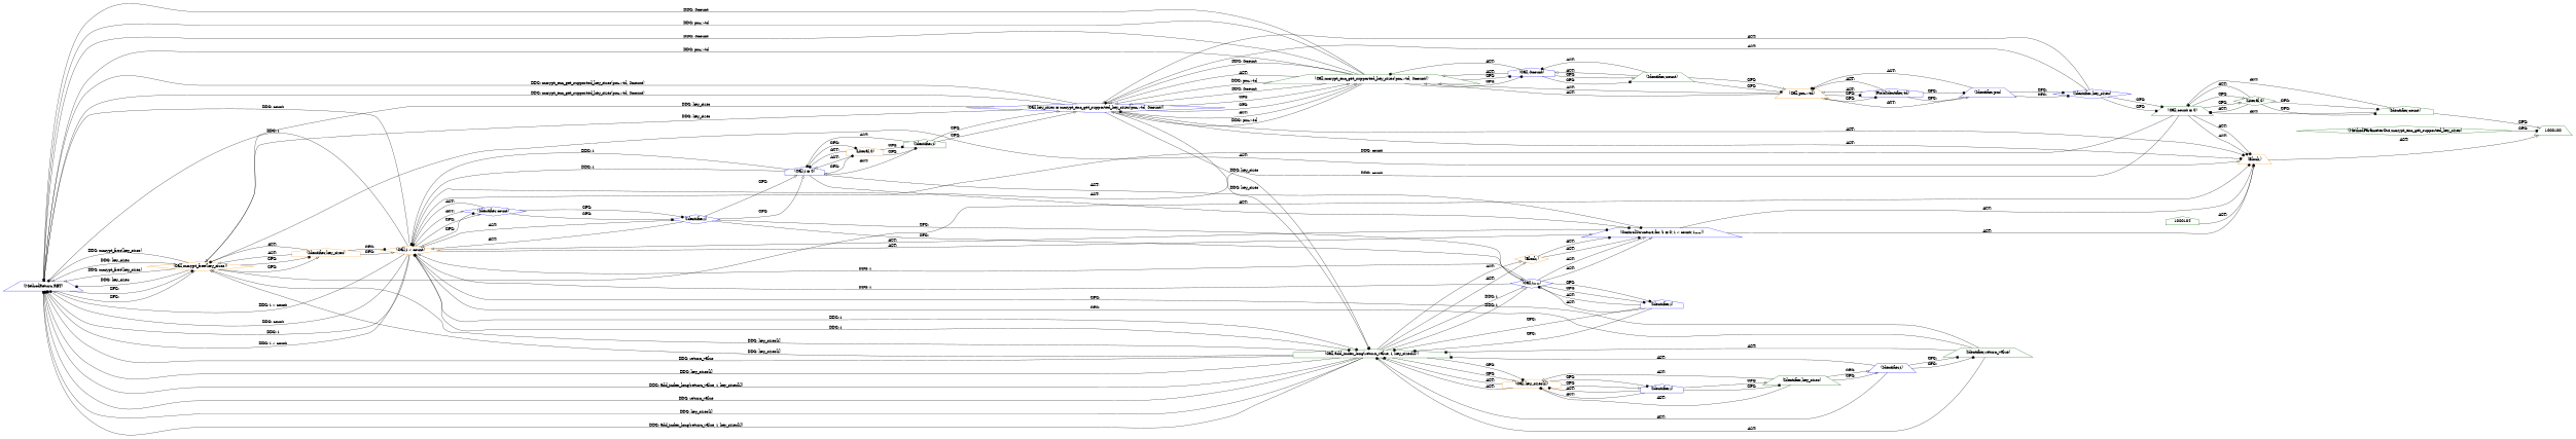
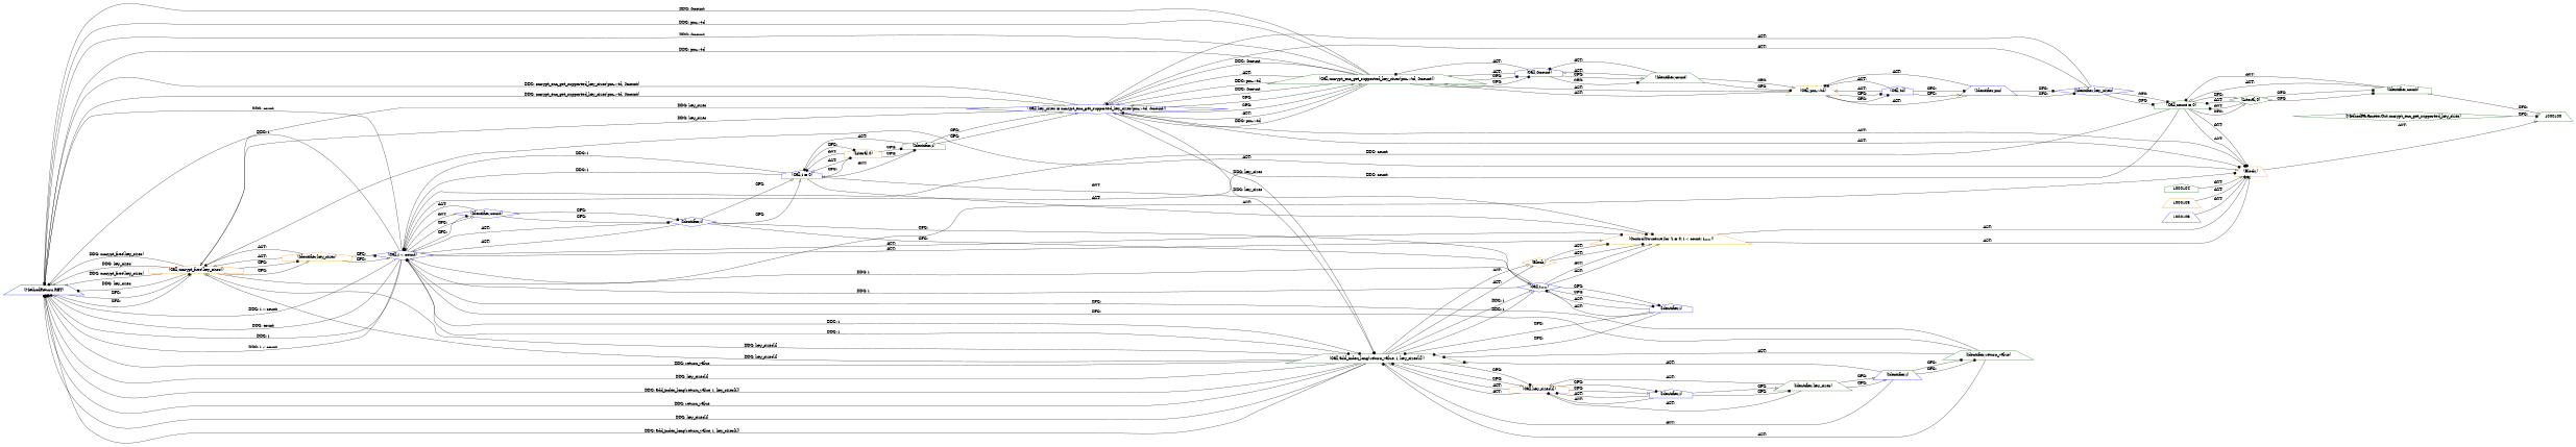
  digraph {
    rankdir=LR
    node [color=blue shape=trapezium]
    edge [arrowhead=box]
    n1 [label="(MethodReturn,RET)"]
-   n2 [color=darkorange label="(Call,mcrypt_free(key_sizes))" shape=diamond]
+   n2 [color=darkorange label="(Call,mcrypt_free(key_sizes))" shape=house]
    n3 [color=darkorange label="(Block,)"]
    n4 [color=darkorange label="(Identifier,key_sizes)" shape=house]
    1000100 [color=darkgreen]
    n6 [color=darkgreen label="(MethodParameterOut,mcrypt_enc_get_supported_key_sizes)" shape=diamond]
-   n7 [label="(ControlStructure,for (i = 0; i < count; i++))"]
+   n7 [color=darkorange label="(ControlStructure,for (i = 0; i < count; i++))"]
    n8 [color=darkorange label="(Literal,0)" shape=house]
    n9 [label="(Call,i = 0)" shape=house]
    n10 [color=darkgreen label="(Identifier,i)" shape=house]
-   n11 [color=darkorange label="(Call,i < count)" shape=diamond]
+   n11 [label="(Call,i < count)" shape=diamond]
    n12 [label="(Call,key_sizes = mcrypt_enc_get_supported_key_sizes(pm->td, &count))" shape=diamond]
    n13 [label="(Identifier,count)" shape=diamond]
-   n14 [color=darkgreen label="(Call,add_index_long(return_value, i, key_sizes[i]))" shape=house]
+   n14 [color=darkgreen label="(Call,add_index_long(return_value, i, key_sizes[i]))"]
    n15 [label="(Identifier,i)" shape=diamond]
    n16 [label="(Call,i++)" shape=diamond]
    n17 [color=darkorange label="(Block,)" shape=diamond]
    n18 [color=darkorange label="(Call,key_sizes[i])" shape=house]
    n19 [label="(Identifier,i)" shape=house]
    n20 [color=darkgreen label="(Call,mcrypt_enc_get_supported_key_sizes(pm->td, &count))"]
    n21 [color=darkgreen label="(Identifier,return_value)"]
    n22 [label="(Identifier,i)" shape=house]
    n23 [label="(Identifier,i)"]
    n24 [color=darkgreen label="(Identifier,key_sizes)"]
    n25 [color=darkgreen label="(Literal,0)" shape=diamond]
-   n26 [color=darkgreen label="(Call,count = 0)"]
+   n26 [color=darkgreen label="(Call,count = 0)" shape=house]
    n27 [color=darkgreen label="(Identifier,count)" shape=house]
    n28 [label="(Call,&count)" shape=house]
    n29 [label="(Identifier,key_sizes)" shape=diamond]
    n30 [color=darkgreen label="(Identifier,count)"]
    n31 [color=darkorange label="(Call,pm->td)"]
-   n32 [label="(FieldIdentifier,td)" shape=house]
+   n32 [label="(Call,td)" shape=house]
    n33 [label="(Identifier,pm)"]
    1000104 [color=darkgreen shape=house]
+   1000108 [color=darkorange]
+   1000109
    n1 -> n2 [label="CFG: "]
    n1 -> n2 [arrowhead=onormal label="CFG: "]
    n2 -> n1 [arrowhead=onormal label="DDG: mcrypt_free(key_sizes)"]
    n2 -> n1 [arrowhead=onormal label="DDG: key_sizes"]
    n2 -> n1 [arrowhead=onormal label="DDG: mcrypt_free(key_sizes)"]
    n2 -> n1 [label="DDG: key_sizes"]
    n2 -> n3 [arrowhead=onormal label="AST: "]
    n2 -> n3 [label="AST: "]
    n2 -> n4 [label="CFG: "]
    n2 -> n4 [arrowhead=onormal label="CFG: "]
    n3 -> 1000100 [arrowhead=onormal label="AST: "]
    n4 -> n2 [label="AST: "]
    n4 -> n2 [arrowhead=onormal label="AST: "]
    n4 -> n11 [label="CFG: "]
    n4 -> n11 [arrowhead=onormal label="CFG: "]
    n6 -> 1000100 [label="CFG: "]
    n7 -> n3 [arrowhead=onormal label="AST: "]
    n7 -> n3 [label="AST: "]
    n8 -> n9 [label="AST: "]
    n8 -> n9 [arrowhead=onormal label="AST: "]
    n8 -> n10 [label="CFG: "]
    n8 -> n10 [label="CFG: "]
    n9 -> n7 [label="AST: "]
    n9 -> n7 [label="AST: "]
    n9 -> n8 [label="CFG: "]
    n9 -> n8 [label="CFG: "]
    n9 -> n11 [arrowhead=onormal label="DDG: i"]
    n9 -> n11 [label="DDG: i"]
    n10 -> n9 [label="AST: "]
    n10 -> n9 [arrowhead=onormal label="AST: "]
    n10 -> n12 [arrowhead=onormal label="CFG: "]
    n10 -> n12 [arrowhead=onormal label="CFG: "]
    n11 -> n1 [label="DDG: i"]
    n11 -> n1 [label="DDG: i < count"]
    n11 -> n1 [arrowhead=onormal label="DDG: count"]
    n11 -> n1 [label="DDG: i"]
    n11 -> n1 [arrowhead=onormal label="DDG: i < count"]
    n11 -> n1 [label="DDG: count"]
    n11 -> n7 [label="AST: "]
    n11 -> n7 [arrowhead=onormal label="AST: "]
    n11 -> n13 [arrowhead=onormal label="CFG: "]
    n11 -> n13 [label="CFG: "]
    n11 -> n14 [label="DDG: i"]
    n11 -> n14 [label="DDG: i"]
    n12 -> n1 [arrowhead=onormal label="DDG: mcrypt_enc_get_supported_key_sizes(pm->td, &count)"]
    n12 -> n1 [arrowhead=onormal label="DDG: mcrypt_enc_get_supported_key_sizes(pm->td, &count)"]
    n12 -> n2 [arrowhead=onormal label="DDG: key_sizes"]
    n12 -> n2 [arrowhead=onormal label="DDG: key_sizes"]
    n12 -> n3 [label="AST: "]
    n12 -> n3 [label="AST: "]
    n12 -> n14 [label="DDG: key_sizes"]
    n12 -> n14 [label="DDG: key_sizes"]
    n12 -> n20 [arrowhead=onormal label="CFG: "]
    n12 -> n20 [arrowhead=onormal label="CFG: "]
    n13 -> n11 [label="AST: "]
    n13 -> n11 [arrowhead=onormal label="AST: "]
    n13 -> n15 [label="CFG: "]
    n13 -> n15 [label="CFG: "]
    n14 -> n1 [label="DDG: add_index_long(return_value, i, key_sizes[i])"]
    n14 -> n1 [label="DDG: return_value"]
    n14 -> n1 [label="DDG: key_sizes[i]"]
    n14 -> n1 [arrowhead=onormal label="DDG: add_index_long(return_value, i, key_sizes[i])"]
    n14 -> n1 [label="DDG: return_value"]
    n14 -> n1 [arrowhead=onormal label="DDG: key_sizes[i]"]
    n14 -> n2 [arrowhead=onormal label="DDG: key_sizes[i]"]
    n14 -> n2 [arrowhead=onormal label="DDG: key_sizes[i]"]
    n14 -> n16 [arrowhead=onormal label="DDG: i"]
    n14 -> n16 [arrowhead=onormal label="DDG: i"]
    n14 -> n17 [arrowhead=onormal label="AST: "]
    n14 -> n17 [arrowhead=onormal label="AST: "]
    n14 -> n18 [label="CFG: "]
    n14 -> n18 [arrowhead=onormal label="CFG: "]
    n15 -> n9 [arrowhead=onormal label="CFG: "]
    n15 -> n9 [arrowhead=onormal label="CFG: "]
    n15 -> n11 [arrowhead=onormal label="AST: "]
    n15 -> n11 [arrowhead=onormal label="AST: "]
    n15 -> n16 [arrowhead=onormal label="CFG: "]
    n15 -> n16 [arrowhead=onormal label="CFG: "]
    n16 -> n7 [arrowhead=onormal label="AST: "]
    n16 -> n7 [arrowhead=onormal label="AST: "]
    n16 -> n11 [arrowhead=onormal label="DDG: i"]
    n16 -> n11 [arrowhead=onormal label="DDG: i"]
    n16 -> n19 [label="CFG: "]
    n16 -> n19 [label="CFG: "]
    n17 -> n7 [label="AST: "]
    n17 -> n7 [label="AST: "]
    n18 -> n14 [label="AST: "]
    n18 -> n14 [arrowhead=onormal label="AST: "]
    n18 -> n22 [label="CFG: "]
    n18 -> n22 [arrowhead=onormal label="CFG: "]
    n19 -> n14 [label="CFG: "]
    n19 -> n14 [label="CFG: "]
    n19 -> n16 [label="AST: "]
    n19 -> n16 [arrowhead=onormal label="AST: "]
    n20 -> n1 [arrowhead=onormal label="DDG: &count"]
    n20 -> n1 [arrowhead=onormal label="DDG: pm->td"]
    n20 -> n1 [arrowhead=onormal label="DDG: &count"]
    n20 -> n1 [label="DDG: pm->td"]
    n20 -> n12 [label="AST: "]
    n20 -> n12 [arrowhead=onormal label="DDG: pm->td"]
    n20 -> n12 [arrowhead=onormal label="DDG: &count"]
    n20 -> n12 [arrowhead=onormal label="AST: "]
    n20 -> n12 [arrowhead=onormal label="DDG: pm->td"]
    n20 -> n12 [arrowhead=onormal label="DDG: &count"]
    n20 -> n28 [label="CFG: "]
    n20 -> n28 [label="CFG: "]
    n21 -> n11 [label="CFG: "]
    n21 -> n11 [label="CFG: "]
    n21 -> n14 [label="AST: "]
    n21 -> n14 [label="AST: "]
    n22 -> n18 [label="AST: "]
    n22 -> n18 [label="AST: "]
    n22 -> n24 [arrowhead=onormal label="CFG: "]
    n22 -> n24 [label="CFG: "]
    n23 -> n14 [arrowhead=onormal label="AST: "]
    n23 -> n14 [label="AST: "]
    n23 -> n21 [label="CFG: "]
    n23 -> n21 [label="CFG: "]
    n24 -> n18 [arrowhead=onormal label="AST: "]
    n24 -> n18 [arrowhead=onormal label="AST: "]
    n24 -> n23 [arrowhead=onormal label="CFG: "]
    n24 -> n23 [arrowhead=onormal label="CFG: "]
    n25 -> n26 [label="AST: "]
    n25 -> n26 [label="AST: "]
    n25 -> n27 [label="CFG: "]
    n25 -> n27 [label="CFG: "]
    n26 -> n3 [label="AST: "]
    n26 -> n3 [label="AST: "]
    n26 -> n11 [label="DDG: count"]
    n26 -> n11 [arrowhead=onormal label="DDG: count"]
    n26 -> n25 [arrowhead=onormal label="CFG: "]
    n26 -> n25 [arrowhead=onormal label="CFG: "]
    n27 -> 1000100 [arrowhead=onormal label="CFG: "]
    n27 -> n26 [label="AST: "]
    n27 -> n26 [arrowhead=onormal label="AST: "]
    n28 -> n20 [label="AST: "]
    n28 -> n20 [arrowhead=onormal label="AST: "]
    n28 -> n30 [arrowhead=onormal label="CFG: "]
    n28 -> n30 [label="CFG: "]
    n29 -> n12 [arrowhead=onormal label="AST: "]
    n29 -> n12 [label="AST: "]
    n29 -> n26 [label="CFG: "]
    n29 -> n26 [label="CFG: "]
    n30 -> n28 [label="AST: "]
    n30 -> n28 [arrowhead=onormal label="AST: "]
    n30 -> n31 [arrowhead=onormal label="CFG: "]
    n30 -> n31 [label="CFG: "]
    n31 -> n20 [arrowhead=onormal label="AST: "]
    n31 -> n20 [arrowhead=onormal label="AST: "]
    n31 -> n32 [label="CFG: "]
    n31 -> n32 [label="CFG: "]
    n32 -> n31 [label="AST: "]
    n32 -> n31 [arrowhead=onormal label="AST: "]
    n32 -> n33 [arrowhead=onormal label="CFG: "]
    n32 -> n33 [label="CFG: "]
    n33 -> n29 [label="CFG: "]
    n33 -> n29 [label="CFG: "]
    n33 -> n31 [label="AST: "]
    n33 -> n31 [arrowhead=onormal label="AST: "]
    1000104 -> n3 [arrowhead=onormal label="AST: "]
+   1000108 -> n3 [label="AST: "]
+   1000109 -> n3 [arrowhead=onormal label="AST: "]
  }
